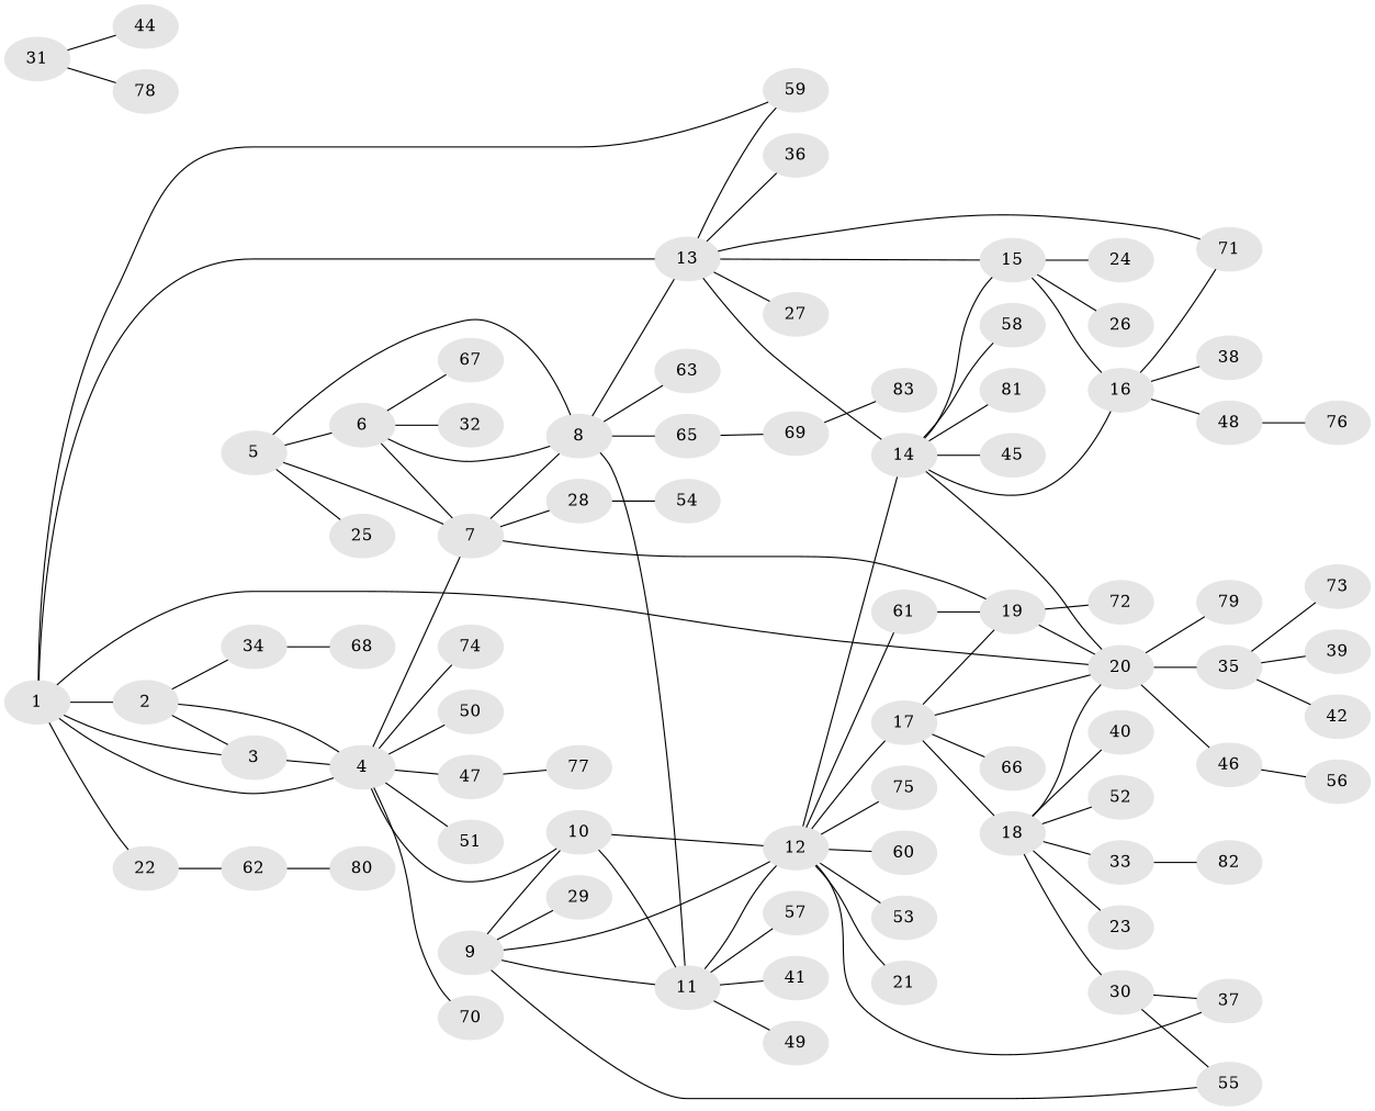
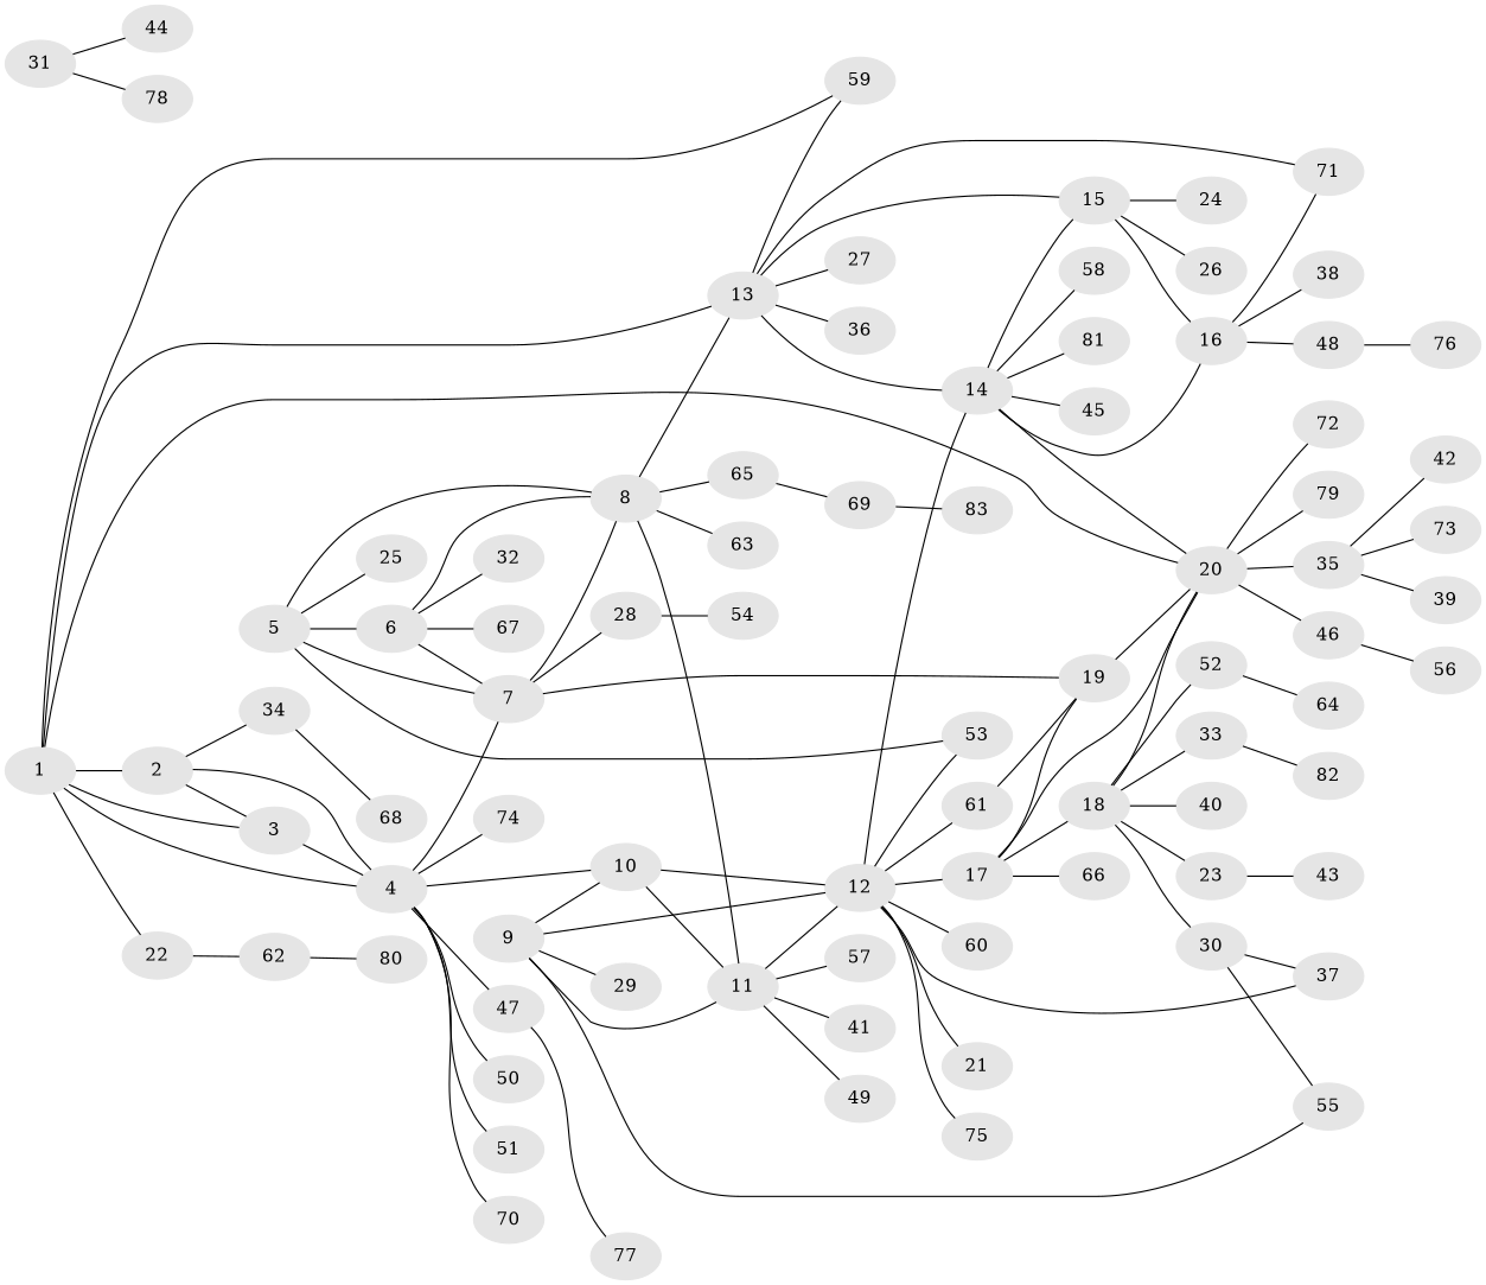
  graph {
    rankdir=LR
    node [color=gray90 style=filled]
    1
    2
    3
    4
    13
    20
    22
    59
    34
    7
    10
    47
    50
    51
    70
    74
    14
    15
    27
    36
    71
    79
    35
    46
    62
    68
    31
    44
    78
    8
    19
    28
    11
    12
    77
    5
    6
    25
    53
    32
    67
    63
    65
    72
    54
    41
    49
    57
    69
    9
    29
    55
    17
    21
    37
    60
    61
    75
    16
    45
    58
    81
    18
    66
    24
    26
    38
    48
    76
    23
    30
    33
    40
    52
+   43
    82
+   64
    39
    42
    73
    56
    80
    83
    1 -- 2
    1 -- 3
    1 -- 4
    1 -- 13
    1 -- 20
    1 -- 22
    1 -- 59
    2 -- 3
    2 -- 4
    2 -- 34
    3 -- 4
    4 -- 7
    4 -- 10
    4 -- 47
    4 -- 50
    4 -- 51
    4 -- 70
    4 -- 74
    13 -- 59
    13 -- 14
    13 -- 15
    13 -- 27
    13 -- 36
    13 -- 71
    20 -- 79
    20 -- 35
    20 -- 46
    22 -- 62
    34 -- 68
    7 -- 8
    7 -- 19
    7 -- 28
    10 -- 11
    10 -- 12
    47 -- 77
    14 -- 20
    14 -- 15
    14 -- 16
    14 -- 45
    14 -- 58
    14 -- 81
    15 -- 16
    15 -- 24
    15 -- 26
    35 -- 39
    35 -- 42
    35 -- 73
    46 -- 56
    62 -- 80
    31 -- 44
    31 -- 78
    8 -- 13
    8 -- 11
    8 -- 63
    8 -- 65
    19 -- 20
-   19 -- 72
+   20 -- 72
    28 -- 54
    11 -- 12
    11 -- 41
    11 -- 49
    11 -- 57
    12 -- 14
    12 -- 53
    12 -- 17
    12 -- 21
    12 -- 37
    12 -- 60
    12 -- 61
    12 -- 75
    5 -- 7
    5 -- 8
    5 -- 6
    5 -- 25
+   5 -- 53
    6 -- 7
    6 -- 8
    6 -- 32
    6 -- 67
    65 -- 69
    69 -- 83
    9 -- 10
    9 -- 11
    9 -- 12
    9 -- 29
    9 -- 55
    17 -- 20
    17 -- 19
    17 -- 18
    17 -- 66
    61 -- 19
    16 -- 71
    16 -- 38
    16 -- 48
    18 -- 20
    18 -- 23
    18 -- 30
    18 -- 33
    18 -- 40
    18 -- 52
    48 -- 76
+   23 -- 43
    30 -- 55
    30 -- 37
    33 -- 82
+   52 -- 64
  }
